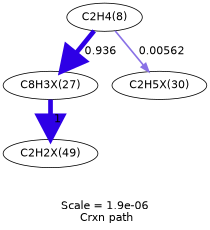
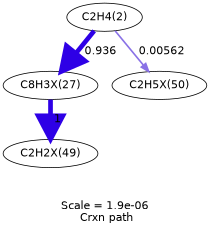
  digraph {
    fontname=Helvetica
    label="Scale = 1.9e-06\l Crxn path"
    node [fontname=Helvetica]
    edge [fontname=Helvetica]
-   n1 [label="C2H4(8)"]
+   n1 [label="C2H4(2)"]
    n2 [label="C8H3X(27)"]
-   n3 [label="C2H5X(30)"]
+   n3 [label="C2H5X(50)"]
    n4 [label="C2H2X(49)"]
    n1 -> n2 [arrowsize=2.98 color="0.7, 1.44, 0.9" label=" 0.936" style="setlinewidth(5.95)"]
    n1 -> n3 [arrowsize=1.04 color="0.7, 0.506, 0.9" label=" 0.00562" style="setlinewidth(2.09)"]
    n2 -> n4 [arrowsize=3 color="0.7, 1.5, 0.9" label=" 1" style="setlinewidth(6)"]
  }
